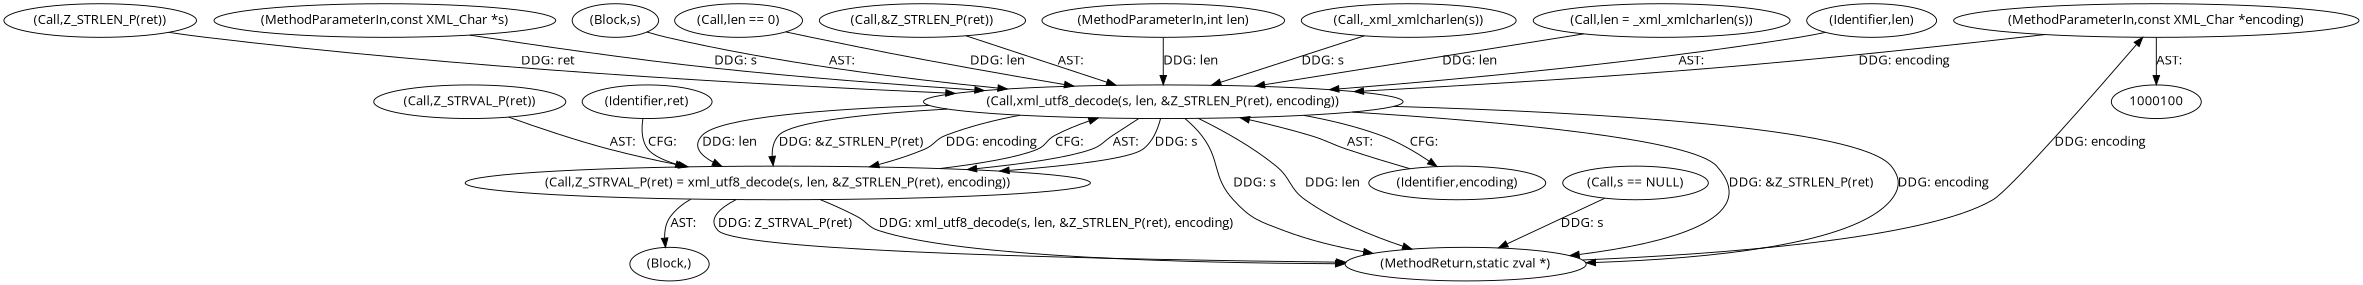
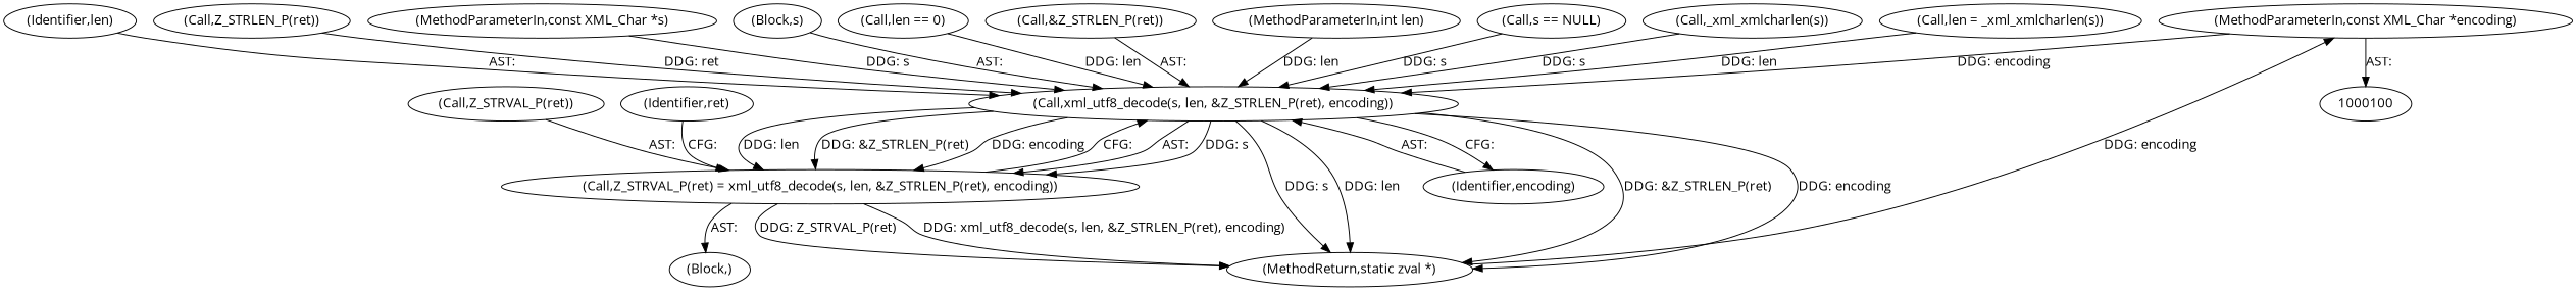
  digraph {
    fontname="Open Sans"
    node [fontname="Open Sans"]
    edge [fontname="Open Sans"]
    n1 [label="(MethodParameterIn,const XML_Char *encoding)"]
    n2 [label="(Call,xml_utf8_decode(s, len, &Z_STRLEN_P(ret), encoding))"]
    1000100
    n4 [label="(MethodReturn,static zval *)"]
    n5 [label="(Call,Z_STRVAL_P(ret) = xml_utf8_decode(s, len, &Z_STRLEN_P(ret), encoding))"]
    n6 [label="(Identifier,encoding)"]
    n7 [label="(Block,)"]
    n8 [label="(MethodParameterIn,int len)"]
    n9 [label="(Call,s == NULL)"]
    n10 [label="(Call,_xml_xmlcharlen(s))"]
    n11 [label="(Call,len = _xml_xmlcharlen(s))"]
    n12 [label="(Identifier,len)"]
    n13 [label="(Call,Z_STRLEN_P(ret))"]
    n14 [label="(MethodParameterIn,const XML_Char *s)"]
    n15 [label="(Call,Z_STRVAL_P(ret))"]
    n16 [label="(Identifier,ret)"]
    n17 [label="(Block,s)"]
    n18 [label="(Call,len == 0)"]
    n19 [label="(Call,&Z_STRLEN_P(ret))"]
    n1 -> n2 [label="DDG: encoding"]
    n1 -> 1000100 [label="AST: "]
    n2 -> n4 [label="DDG: encoding"]
    n2 -> n4 [label="DDG: s"]
    n2 -> n4 [label="DDG: len"]
    n2 -> n4 [label="DDG: &Z_STRLEN_P(ret)"]
    n2 -> n5 [label="AST: "]
    n2 -> n5 [label="DDG: s"]
    n2 -> n5 [label="DDG: len"]
    n2 -> n5 [label="DDG: &Z_STRLEN_P(ret)"]
    n2 -> n5 [label="DDG: encoding"]
    n2 -> n6 [label="CFG: "]
    n4 -> n1 [label="DDG: encoding"]
    n5 -> n2 [label="CFG: "]
    n5 -> n4 [label="DDG: xml_utf8_decode(s, len, &Z_STRLEN_P(ret), encoding)"]
    n5 -> n4 [label="DDG: Z_STRVAL_P(ret)"]
    n5 -> n7 [label="AST: "]
    n6 -> n2 [label="AST: "]
    n8 -> n2 [label="DDG: len"]
-   n9 -> n4 [label="DDG: s"]
+   n9 -> n2 [label="DDG: s"]
    n10 -> n2 [label="DDG: s"]
    n11 -> n2 [label="DDG: len"]
    n12 -> n2 [label="AST: "]
    n13 -> n2 [label="DDG: ret"]
    n14 -> n2 [label="DDG: s"]
    n15 -> n5 [label="AST: "]
    n16 -> n5 [label="CFG: "]
    n17 -> n2 [label="AST: "]
    n18 -> n2 [label="DDG: len"]
    n19 -> n2 [label="AST: "]
  }
